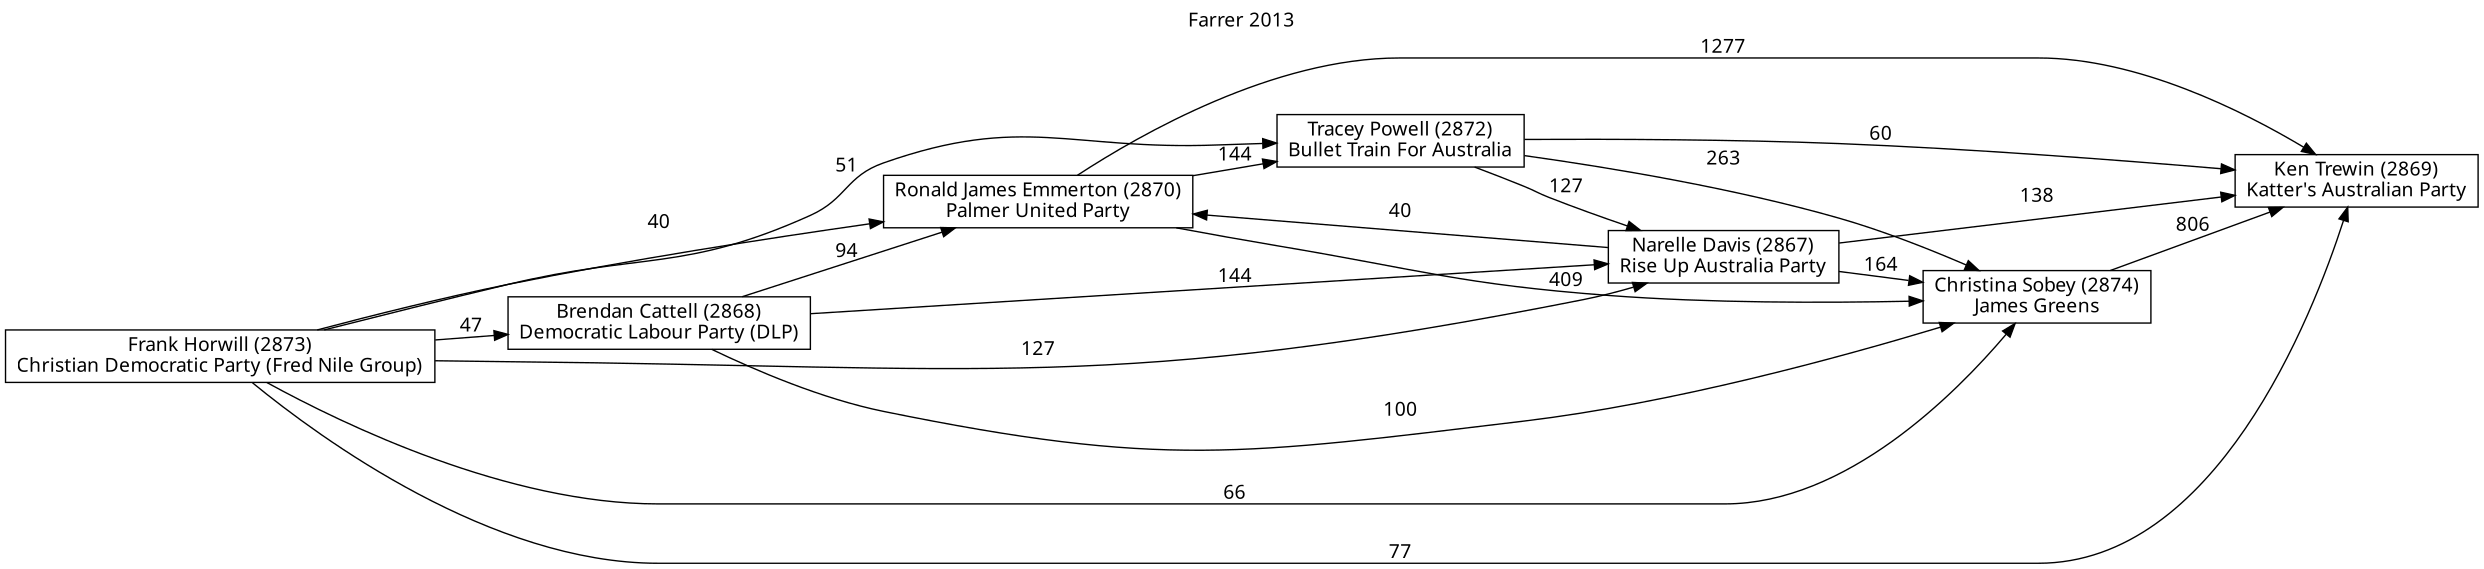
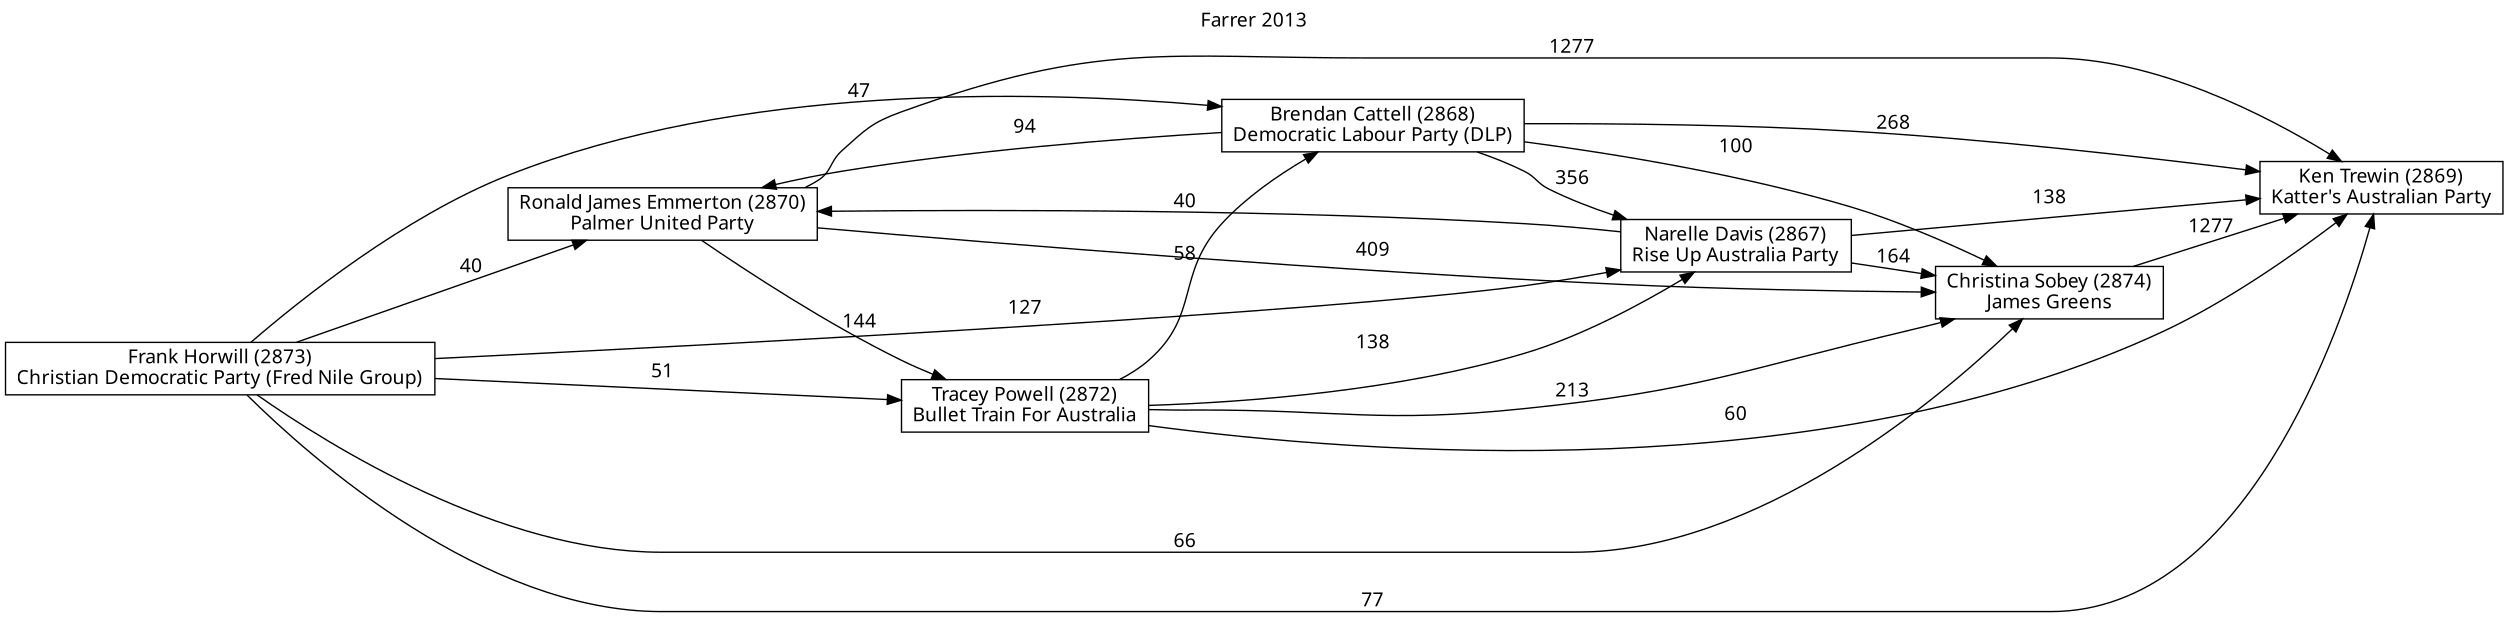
  digraph {
    fontname="Noto Sans"
    label="Farrer 2013"
    labelloc=t
    mclimit=10
    rankdir=LR
    node [fontname="Noto Sans" shape=box]
    edge [fontname="Noto Sans"]
    n1 [label="Ken Trewin (2869)\nKatter's Australian Party"]
    n2 [label="Christina Sobey (2874)\nJames Greens"]
    n3 [label="Ronald James Emmerton (2870)\nPalmer United Party"]
    n4 [label="Tracey Powell (2872)\nBullet Train For Australia"]
    n5 [label="Narelle Davis (2867)\nRise Up Australia Party"]
    n6 [label="Brendan Cattell (2868)\nDemocratic Labour Party (DLP)"]
    n7 [label="Frank Horwill (2873)\nChristian Democratic Party (Fred Nile Group)"]
-   n2 -> n1 [label=806]
+   n2 -> n1 [label=1277]
    n3 -> n1 [label=1277]
    n3 -> n2 [label=409]
    n3 -> n4 [label=144]
    n4 -> n1 [label=60]
-   n4 -> n2 [label=263]
-   n4 -> n5 [label=127]
+   n4 -> n2 [label=213]
+   n4 -> n5 [label=138]
+   n4 -> n6 [label=58]
    n5 -> n1 [label=138]
    n5 -> n2 [label=164]
    n5 -> n3 [label=40]
+   n6 -> n1 [label=268]
    n6 -> n2 [label=100]
    n6 -> n3 [label=94]
-   n6 -> n5 [label=144]
+   n6 -> n5 [label=356]
    n7 -> n1 [label=77]
    n7 -> n2 [label=66]
    n7 -> n3 [label=40]
    n7 -> n4 [label=51]
    n7 -> n5 [label=127]
    n7 -> n6 [label=47]
  }
